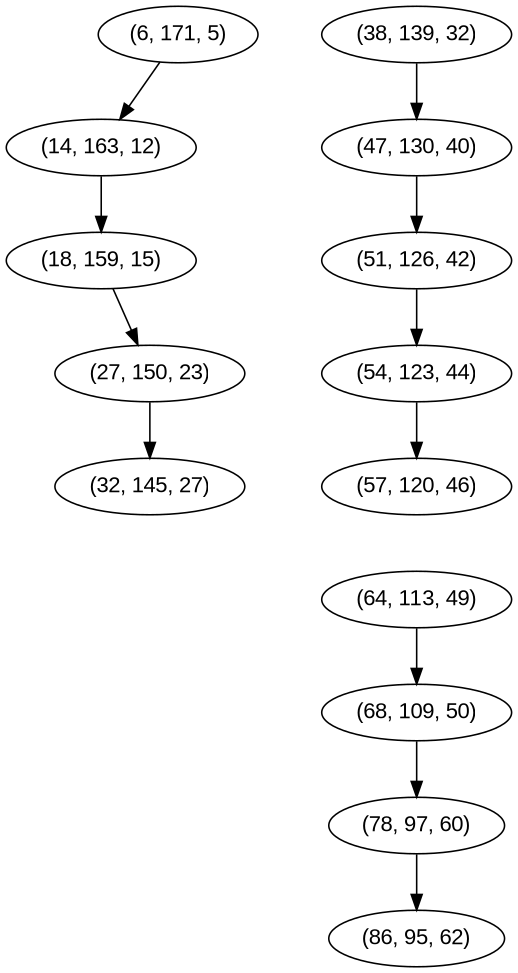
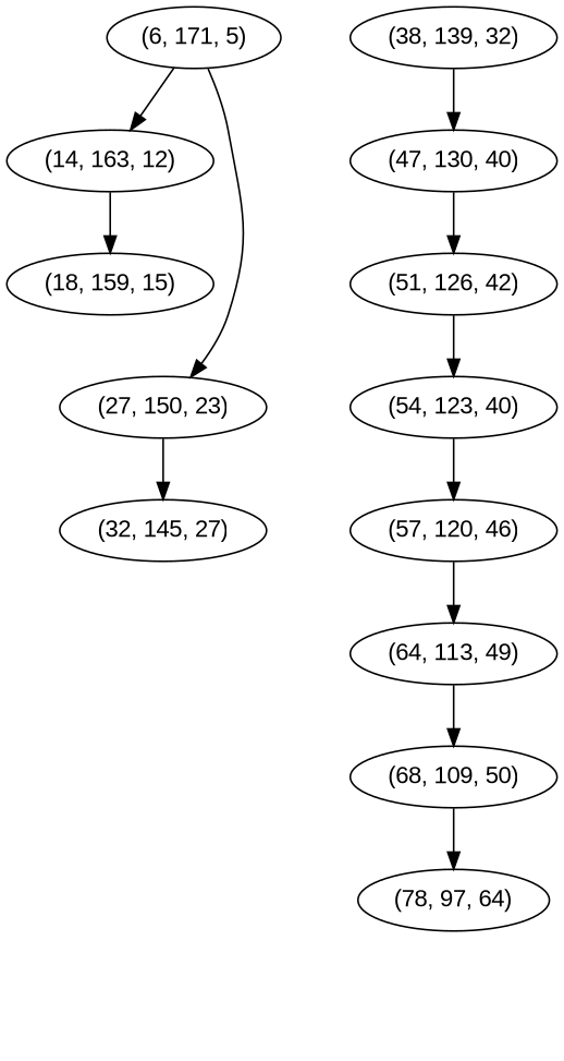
  digraph {
    fontname="Liberation Sans"
    node [fontname="Liberation Sans"]
    edge [fontname="Liberation Sans"]
    "(6, 171, 5)"
    "(14, 163, 12)"
    "(18, 159, 15)"
    "(27, 150, 23)"
    "(32, 145, 27)"
    "(38, 139, 32)"
    "(47, 130, 40)"
    "(51, 126, 42)"
-   "(54, 123, 44)"
+   "(54, 123, 44)" [label="(54, 123, 40)"]
    "(57, 120, 46)"
    "(64, 113, 49)"
    "(68, 109, 50)"
-   "(78, 97, 60)"
-   "(86, 95, 62)"
+   "(78, 97, 60)" [label="(78, 97, 64)"]
    "(6, 171, 5)" -> "(14, 163, 12)"
    "(14, 163, 12)" -> "(18, 159, 15)"
-   "(18, 159, 15)" -> "(27, 150, 23)"
+   "(6, 171, 5)" -> "(27, 150, 23)"
    "(27, 150, 23)" -> "(32, 145, 27)"
    "(38, 139, 32)" -> "(47, 130, 40)"
    "(47, 130, 40)" -> "(51, 126, 42)"
    "(51, 126, 42)" -> "(54, 123, 44)"
    "(54, 123, 44)" -> "(57, 120, 46)"
+   "(57, 120, 46)" -> "(64, 113, 49)"
    "(64, 113, 49)" -> "(68, 109, 50)"
    "(68, 109, 50)" -> "(78, 97, 60)"
-   "(78, 97, 60)" -> "(86, 95, 62)"
  }
